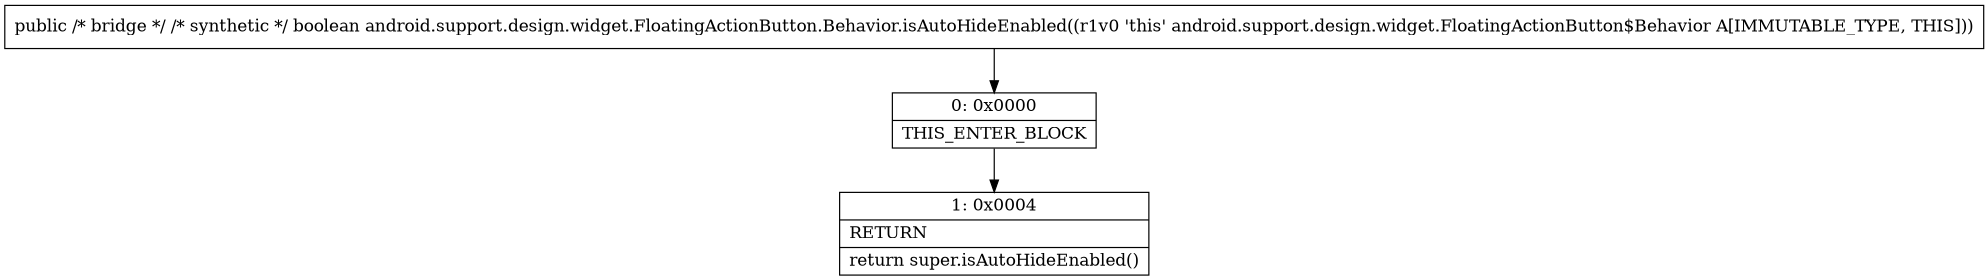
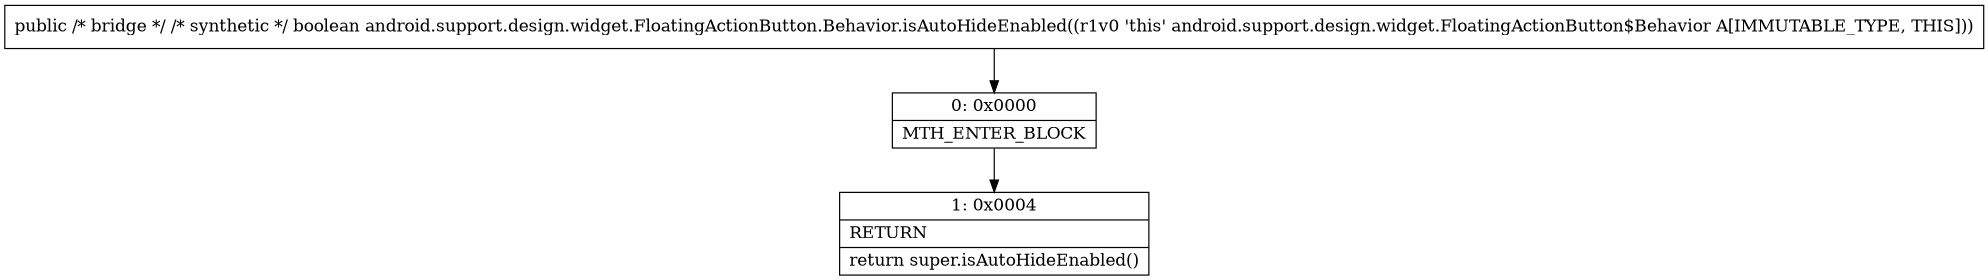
  digraph {
    node [shape=record]
-   n1 [label="{0\:\ 0x0000|THIS_ENTER_BLOCK\l}"]
+   n1 [label="{0\:\ 0x0000|MTH_ENTER_BLOCK\l}"]
    n2 [label="{1\:\ 0x0004|RETURN\l|return super.isAutoHideEnabled()\l}"]
    n3 [label="{public \/* bridge *\/ \/* synthetic *\/ boolean android.support.design.widget.FloatingActionButton.Behavior.isAutoHideEnabled((r1v0 'this' android.support.design.widget.FloatingActionButton$Behavior A[IMMUTABLE_TYPE, THIS])) }"]
    n1 -> n2
    n3 -> n1
  }
